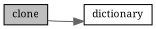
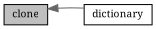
  digraph {
    rankdir=LR
    fontname="Noto Serif"
    node [color=black fontname="Noto Serif" fontsize=10 shape=record]
    n1 [fillcolor=grey75 fontcolor=black height=0.2 label=clone style=filled width=0.4]
    n2 [height=0.2 label=dictionary width=0.4]
-   n1 -> n2 [color=gray40 fontname="Noto Serif" fontsize=10 labelfontname=FreeSans labelfontsize=10 style=solid]
+   n2 -> n1 [color=gray40 fontname="Noto Serif" fontsize=10 labelfontname=FreeSans labelfontsize=10 style=solid]
  }
